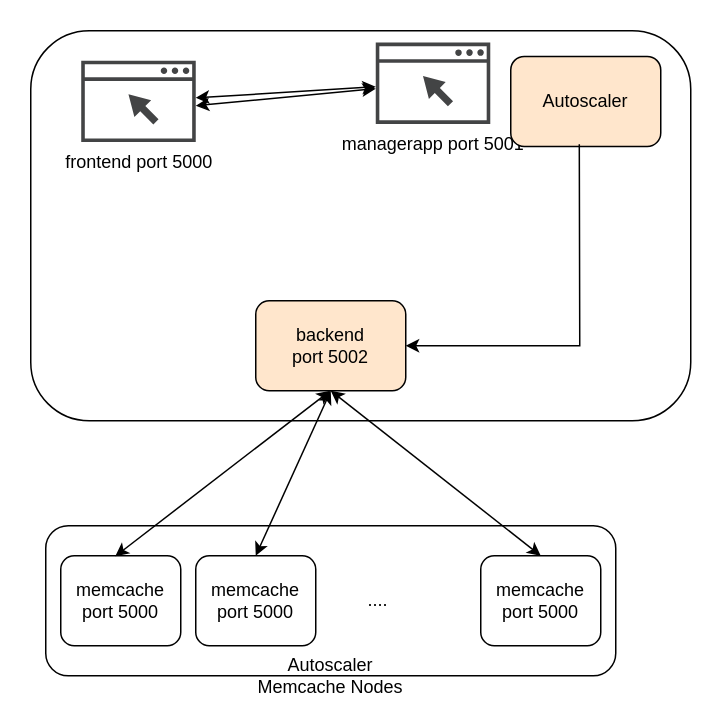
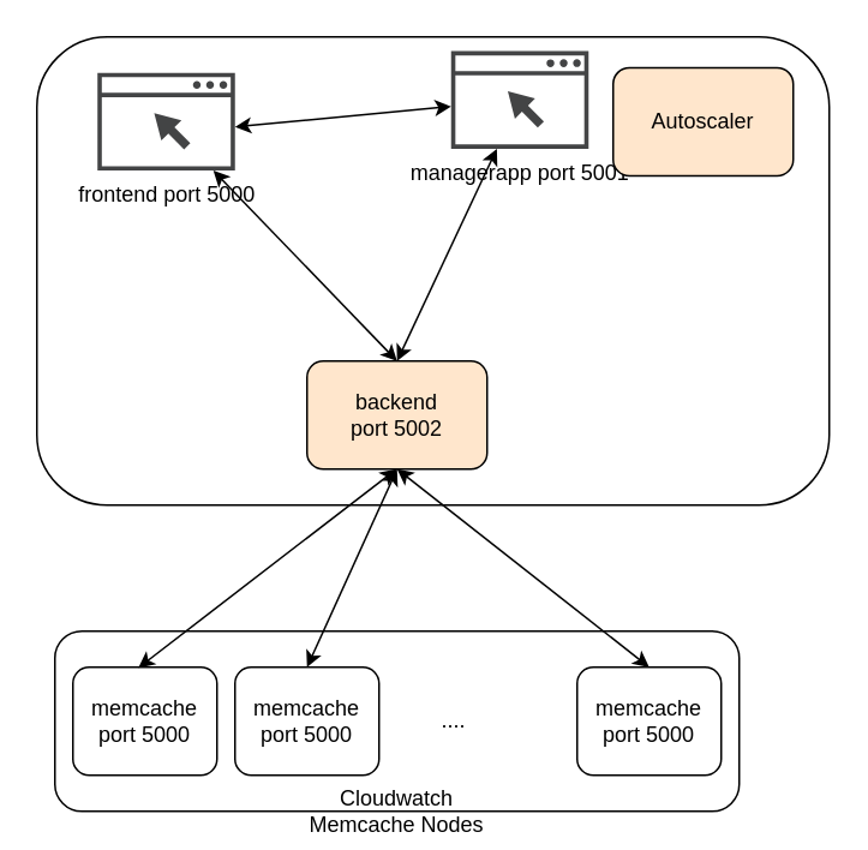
  <mxCell id="0" />
  <mxCell id="1" parent="0" />
  <mxCell id="2" value="frontend port 5000" style="sketch=0;pointerEvents=1;shadow=0;dashed=0;html=1;strokeColor=none;fillColor=#434445;aspect=fixed;labelPosition=center;verticalLabelPosition=bottom;verticalAlign=top;align=center;outlineConnect=0;shape=mxgraph.vvd.web_browser;" parent="1" vertex="1"><mxGeometry x="53.65" y="39.99" width="76.35" height="54.21" as="geometry" /></mxCell>
  <mxCell id="3" value="backend&lt;br&gt;port 5002" style="rounded=1;whiteSpace=wrap;html=1;fillColor=#ffe6cc;" parent="1" vertex="1"><mxGeometry x="170" y="200" width="100" height="60" as="geometry" /></mxCell>
  <mxCell id="4" value="managerapp port 5001" style="sketch=0;pointerEvents=1;shadow=0;dashed=0;html=1;strokeColor=none;fillColor=#434445;aspect=fixed;labelPosition=center;verticalLabelPosition=bottom;verticalAlign=top;align=center;outlineConnect=0;shape=mxgraph.vvd.web_browser;" parent="1" vertex="1"><mxGeometry x="250" y="27.89" width="76.35" height="54.21" as="geometry" /></mxCell>
  <mxCell id="5" value="" style="endArrow=classic;startArrow=classic;html=1;rounded=0;" parent="1" target="4" edge="1"><mxGeometry width="50" height="50" relative="1" as="geometry"><mxPoint x="130" y="70" as="sourcePoint" /><mxPoint x="240" y="70" as="targetPoint" /></mxGeometry></mxCell>
  <mxCell id="6" value="" style="rounded=1;whiteSpace=wrap;html=1;fillColor=none;" parent="1" vertex="1"><mxGeometry x="20" y="20" width="440" height="260" as="geometry" /></mxCell>
- <mxCell id="7" value="&lt;br&gt;&lt;br&gt;&lt;br&gt;&lt;br&gt;&amp;nbsp; &amp;nbsp; &amp;nbsp; &amp;nbsp; &amp;nbsp; &amp;nbsp; &amp;nbsp; &amp;nbsp; &amp;nbsp; &amp;nbsp;....&lt;br&gt;&lt;br&gt;&lt;br&gt;Autoscaler&lt;br&gt;Memcache Nodes" style="rounded=1;whiteSpace=wrap;html=1;fillColor=none;" parent="1" vertex="1"><mxGeometry x="30" y="350" width="380" height="100" as="geometry" /></mxCell>
+ <mxCell id="7" value="&lt;br&gt;&lt;br&gt;&lt;br&gt;&lt;br&gt;&amp;nbsp; &amp;nbsp; &amp;nbsp; &amp;nbsp; &amp;nbsp; &amp;nbsp; &amp;nbsp; &amp;nbsp; &amp;nbsp; &amp;nbsp;....&lt;br&gt;&lt;br&gt;&lt;br&gt;Cloudwatch&lt;br&gt;Memcache Nodes" style="rounded=1;whiteSpace=wrap;html=1;fillColor=none;" parent="1" vertex="1"><mxGeometry x="30" y="350" width="380" height="100" as="geometry" /></mxCell>
  <mxCell id="8" value="memcache&lt;br&gt;port 5000" style="rounded=1;whiteSpace=wrap;html=1;" parent="1" vertex="1"><mxGeometry x="40" y="370" width="80" height="60" as="geometry" /></mxCell>
  <mxCell id="9" value="memcache&lt;br&gt;port 5000" style="rounded=1;whiteSpace=wrap;html=1;" parent="1" vertex="1"><mxGeometry x="130" y="370" width="80" height="60" as="geometry" /></mxCell>
  <mxCell id="10" value="memcache&lt;br&gt;port 5000" style="rounded=1;whiteSpace=wrap;html=1;" parent="1" vertex="1"><mxGeometry x="320" y="370" width="80" height="60" as="geometry" /></mxCell>
  <mxCell id="11" value="" style="endArrow=classic;startArrow=classic;html=1;rounded=0;entryX=0.5;entryY=1;entryDx=0;entryDy=0;exitX=0.454;exitY=0.006;exitDx=0;exitDy=0;exitPerimeter=0;" parent="1" source="8" edge="1"><mxGeometry width="50" height="50" relative="1" as="geometry"><mxPoint x="219.67" y="340" as="sourcePoint" /><mxPoint x="219.67" y="260" as="targetPoint" /></mxGeometry></mxCell>
  <mxCell id="12" value="" style="endArrow=classic;startArrow=classic;html=1;rounded=0;entryX=0.5;entryY=1;entryDx=0;entryDy=0;exitX=0.5;exitY=0;exitDx=0;exitDy=0;" parent="1" source="9" target="3" edge="1"><mxGeometry width="50" height="50" relative="1" as="geometry"><mxPoint x="86.32" y="380.36" as="sourcePoint" /><mxPoint x="229.67" y="270" as="targetPoint" /></mxGeometry></mxCell>
  <mxCell id="13" value="" style="endArrow=classic;startArrow=classic;html=1;rounded=0;entryX=0.5;entryY=1;entryDx=0;entryDy=0;exitX=0.5;exitY=0;exitDx=0;exitDy=0;" parent="1" source="10" target="3" edge="1"><mxGeometry width="50" height="50" relative="1" as="geometry"><mxPoint x="180" y="380" as="sourcePoint" /><mxPoint x="230" y="270" as="targetPoint" /></mxGeometry></mxCell>
  <mxCell id="14" value="Autoscaler" style="rounded=1;whiteSpace=wrap;html=1;fillColor=#ffe6cc;" parent="1" vertex="1"><mxGeometry x="340" y="37.1" width="100" height="60" as="geometry" /></mxCell>
- <mxCell id="16" value="" style="endArrow=classic;startArrow=classic;html=1;rounded=0;" parent="1" source="4" target="2" edge="1"><mxGeometry width="50" height="50" relative="1" as="geometry"><mxPoint x="305.43" y="97.1" as="sourcePoint" /><mxPoint x="134.571" y="41.31" as="targetPoint" /></mxGeometry></mxCell>
- <mxCell id="17" value="" style="endArrow=classic;html=1;rounded=0;exitX=0.457;exitY=0.976;exitDx=0;exitDy=0;exitPerimeter=0;entryX=1;entryY=0.5;entryDx=0;entryDy=0;" parent="1" source="14" target="3" edge="1"><mxGeometry width="50" height="50" relative="1" as="geometry"><mxPoint x="250" y="220" as="sourcePoint" /><mxPoint x="300" y="170" as="targetPoint" /><Array as="points"><mxPoint x="386" y="230" /></Array></mxGeometry></mxCell>
+ <mxCell id="15" value="" style="endArrow=classic;startArrow=classic;html=1;rounded=0;exitX=0.5;exitY=0;exitDx=0;exitDy=0;" parent="1" source="3" target="2" edge="1"><mxGeometry width="50" height="50" relative="1" as="geometry"><mxPoint x="160" y="210" as="sourcePoint" /><mxPoint x="-60" y="170" as="targetPoint" /></mxGeometry></mxCell>
+ <mxCell id="16" value="" style="endArrow=classic;startArrow=classic;html=1;rounded=0;entryX=0.5;entryY=0;entryDx=0;entryDy=0;" parent="1" source="4" target="3" edge="1"><mxGeometry width="50" height="50" relative="1" as="geometry"><mxPoint x="305.43" y="97.1" as="sourcePoint" /><mxPoint x="134.571" y="41.31" as="targetPoint" /></mxGeometry></mxCell>
